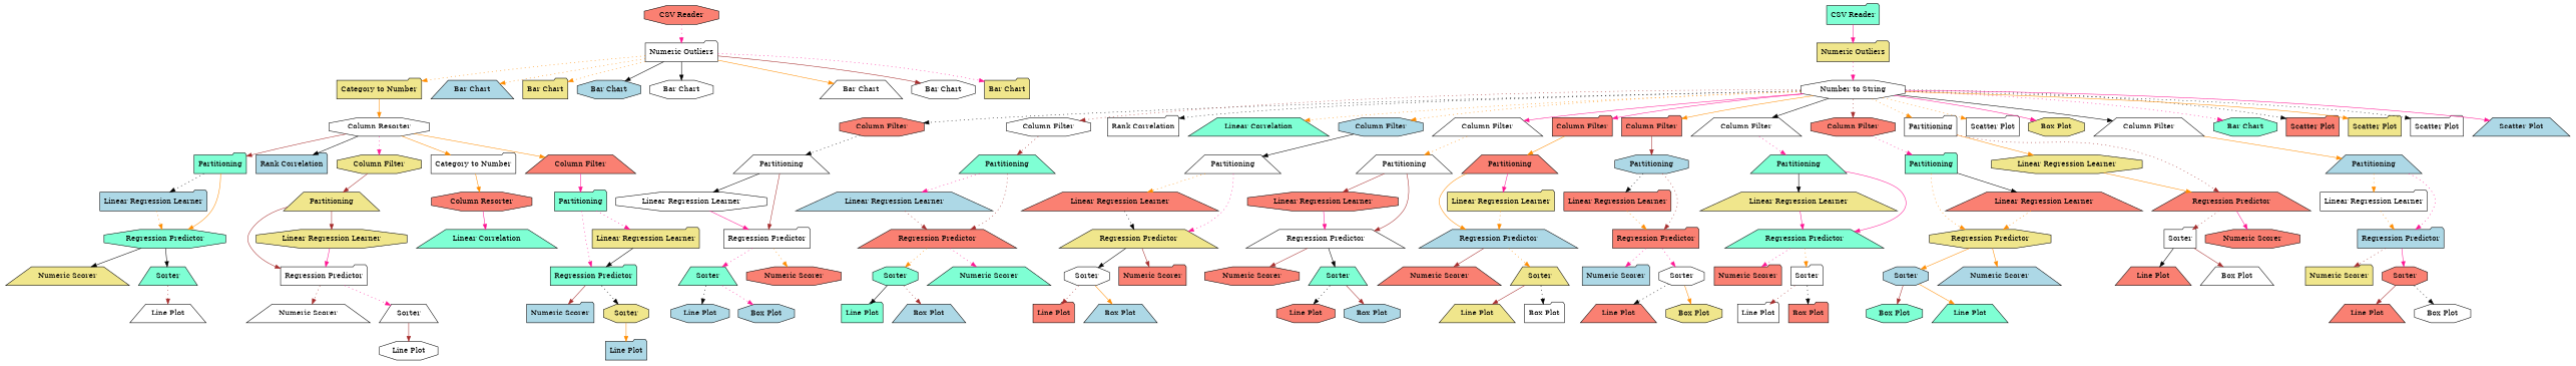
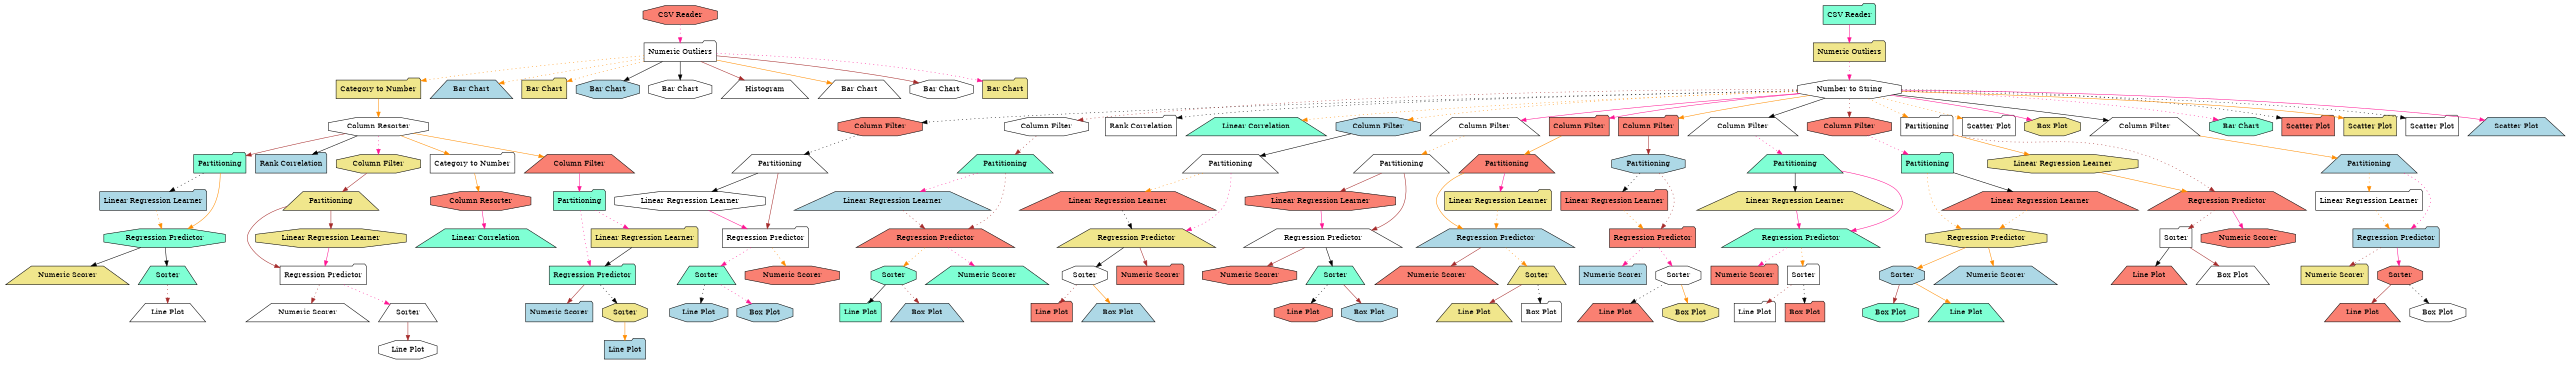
  digraph {
    rankdir=TB
    node [style=filled fillcolor=white shape=trapezium]
    edge [color=darkorange style=solid]
    n1 [label="CSV Reader" fillcolor=salmon shape=octagon]
    n2 [label="Numeric Outliers" shape=folder]
    n3 [label="Category to Number" fillcolor=khaki shape=folder]
    n4 [label="Bar Chart" fillcolor=lightblue]
    n5 [label="Bar Chart" fillcolor=khaki shape=folder]
    n6 [label="Bar Chart" fillcolor=lightblue shape=octagon]
    n7 [label="Bar Chart" shape=octagon]
+   n8 [label=Histogram]
    n9 [label="Bar Chart"]
    n10 [label="Bar Chart" shape=octagon]
    n11 [label="Bar Chart" fillcolor=khaki shape=folder]
    n12 [label="Column Resorter" shape=octagon]
    n13 [label="Linear Regression Learner" fillcolor=lightblue shape=folder]
    n14 [label="Regression Predictor" fillcolor=aquamarine shape=octagon]
    n15 [label=Partitioning fillcolor=aquamarine shape=folder]
    n16 [label="Numeric Scorer" fillcolor=khaki]
    n17 [label=Sorter fillcolor=aquamarine]
    n18 [label="Line Plot"]
    n19 [label="Rank Correlation" fillcolor=lightblue shape=folder]
    n20 [label="Column Filter" fillcolor=khaki shape=octagon]
    n21 [label="Category to Number" shape=folder]
    n22 [label="Column Filter" fillcolor=salmon]
    n23 [label=Partitioning fillcolor=khaki]
    n24 [label="Regression Predictor" shape=folder]
    n25 [label="Linear Regression Learner" fillcolor=khaki shape=octagon]
    n26 [label="Numeric Scorer"]
    n27 [label=Sorter]
    n28 [label="Line Plot" shape=octagon]
    n29 [label="Linear Correlation" fillcolor=aquamarine]
    n30 [label="Column Resorter" fillcolor=salmon shape=octagon]
    n31 [label=Partitioning fillcolor=aquamarine shape=folder]
    n32 [label="Regression Predictor" fillcolor=aquamarine shape=folder]
    n33 [label="Linear Regression Learner" fillcolor=khaki shape=folder]
    n34 [label="Numeric Scorer" fillcolor=lightblue shape=folder]
    n35 [label=Sorter fillcolor=khaki shape=octagon]
    n36 [label="Line Plot" fillcolor=lightblue shape=folder]
    n37 [label="CSV Reader" fillcolor=aquamarine shape=folder]
    n38 [label="Numeric Outliers" fillcolor=khaki shape=folder]
    n39 [label="Number to String" shape=octagon]
    n40 [label=Sorter fillcolor=aquamarine]
    n41 [label="Line Plot" fillcolor=lightblue shape=octagon]
    n42 [label="Box Plot" fillcolor=lightblue shape=octagon]
    n43 [label=Partitioning]
    n44 [label="Linear Regression Learner" shape=octagon]
    n45 [label="Regression Predictor" shape=folder]
    n46 [label="Numeric Scorer" fillcolor=salmon shape=octagon]
    n47 [label="Column Filter" fillcolor=salmon shape=octagon]
    n48 [label=Sorter fillcolor=aquamarine shape=octagon]
    n49 [label="Line Plot" fillcolor=aquamarine shape=folder]
    n50 [label="Box Plot" fillcolor=lightblue]
    n51 [label=Partitioning fillcolor=aquamarine]
    n52 [label="Linear Regression Learner" fillcolor=lightblue]
    n53 [label="Regression Predictor" fillcolor=salmon]
    n54 [label="Numeric Scorer" fillcolor=aquamarine]
    n55 [label="Column Filter" shape=octagon]
    n56 [label="Rank Correlation" shape=folder]
    n57 [label="Linear Correlation" fillcolor=aquamarine]
    n58 [label=Sorter shape=octagon]
    n59 [label="Line Plot" fillcolor=salmon shape=folder]
    n60 [label="Box Plot" fillcolor=lightblue]
    n61 [label=Partitioning]
    n62 [label="Linear Regression Learner" fillcolor=salmon]
    n63 [label="Regression Predictor" fillcolor=khaki]
    n64 [label="Numeric Scorer" fillcolor=salmon shape=folder]
    n65 [label="Column Filter" fillcolor=lightblue shape=octagon]
    n66 [label="Line Plot" fillcolor=salmon shape=octagon]
    n67 [label="Box Plot" fillcolor=lightblue shape=octagon]
    n68 [label=Partitioning]
    n69 [label="Linear Regression Learner" fillcolor=salmon shape=octagon]
    n70 [label="Regression Predictor"]
    n71 [label="Numeric Scorer" fillcolor=salmon shape=octagon]
    n72 [label=Sorter fillcolor=aquamarine]
    n73 [label="Column Filter"]
    n74 [label="Regression Predictor" fillcolor=lightblue]
    n75 [label="Numeric Scorer" fillcolor=salmon]
    n76 [label=Sorter fillcolor=khaki]
    n77 [label="Column Filter" fillcolor=salmon shape=folder]
    n78 [label=Partitioning fillcolor=salmon]
    n79 [label="Line Plot" fillcolor=khaki]
    n80 [label="Box Plot" shape=folder]
    n81 [label="Linear Regression Learner" fillcolor=khaki shape=folder]
    n82 [label="Linear Regression Learner" fillcolor=salmon shape=folder]
    n83 [label="Regression Predictor" fillcolor=salmon shape=folder]
    n84 [label="Numeric Scorer" fillcolor=lightblue shape=folder]
    n85 [label=Sorter shape=octagon]
    n86 [label="Column Filter" fillcolor=salmon shape=folder]
    n87 [label=Partitioning fillcolor=lightblue shape=octagon]
    n88 [label="Line Plot" fillcolor=salmon]
    n89 [label="Box Plot" fillcolor=khaki shape=octagon]
    n90 [label="Linear Regression Learner" fillcolor=khaki]
    n91 [label="Regression Predictor" fillcolor=aquamarine]
    n92 [label="Numeric Scorer" fillcolor=salmon shape=folder]
    n93 [label=Sorter shape=folder]
    n94 [label="Column Filter"]
    n95 [label=Partitioning fillcolor=aquamarine]
    n96 [label="Line Plot" shape=folder]
    n97 [label="Box Plot" fillcolor=salmon shape=folder]
    n98 [label=Partitioning fillcolor=aquamarine shape=folder]
    n99 [label="Regression Predictor" fillcolor=khaki shape=octagon]
    n100 [label="Linear Regression Learner" fillcolor=salmon]
    n101 [label="Box Plot" fillcolor=aquamarine shape=octagon]
    n102 [label="Line Plot" fillcolor=aquamarine]
    n103 [label=Sorter fillcolor=lightblue shape=octagon]
    n104 [label="Column Filter" fillcolor=salmon shape=octagon]
    n105 [label="Numeric Scorer" fillcolor=lightblue]
    n106 [label=Partitioning shape=folder]
    n107 [label="Scatter Plot" shape=folder]
    n108 [label="Box Plot" fillcolor=khaki shape=octagon]
    n109 [label="Column Filter"]
    n110 [label="Bar Chart" fillcolor=aquamarine shape=octagon]
    n111 [label="Scatter Plot" fillcolor=salmon shape=folder]
    n112 [label="Scatter Plot" fillcolor=khaki shape=folder]
    n113 [label="Scatter Plot" shape=folder]
    n114 [label="Scatter Plot" fillcolor=lightblue]
    n115 [label=Sorter shape=folder]
    n116 [label="Line Plot" fillcolor=salmon]
    n117 [label="Box Plot"]
    n118 [label="Linear Regression Learner" fillcolor=khaki shape=octagon]
    n119 [label="Regression Predictor" fillcolor=salmon]
    n120 [label="Numeric Scorer" fillcolor=salmon shape=octagon]
    n121 [label="Line Plot" fillcolor=salmon]
    n122 [label="Box Plot" shape=octagon]
    n123 [label=Partitioning fillcolor=lightblue]
    n124 [label="Linear Regression Learner" shape=folder]
    n125 [label="Regression Predictor" fillcolor=lightblue shape=folder]
    n126 [label="Numeric Scorer" fillcolor=khaki shape=folder]
    n127 [label=Sorter fillcolor=salmon shape=octagon]
    n1 -> n2 [color=deeppink style=dotted]
    n2 -> n3 [style=dotted]
    n2 -> n4 [style=dotted]
    n2 -> n5 [style=dotted]
    n2 -> n6 [color=black]
    n2 -> n7 [color=black]
+   n2 -> n8 [color=brown]
    n2 -> n9
    n2 -> n10 [color=brown]
    n2 -> n11 [color=deeppink style=dotted]
    n3 -> n12
    n12 -> n15 [color=brown]
    n12 -> n19 [color=black]
    n12 -> n20 [color=deeppink style=dotted]
    n12 -> n21
    n12 -> n22
    n13 -> n14 [style=dotted]
    n14 -> n16 [color=black]
    n14 -> n17 [color=black]
    n15 -> n13 [color=black style=dotted]
    n15 -> n14
    n17 -> n18 [color=brown style=dotted]
    n20 -> n23 [color=brown]
    n21 -> n30
    n22 -> n31 [color=deeppink]
    n23 -> n24 [color=brown]
    n23 -> n25 [color=brown]
    n24 -> n26 [color=brown style=dotted]
    n24 -> n27 [color=deeppink style=dotted]
    n25 -> n24 [color=deeppink]
    n27 -> n28 [color=brown]
    n30 -> n29 [color=deeppink]
    n31 -> n32 [color=deeppink style=dotted]
    n31 -> n33 [color=deeppink style=dotted]
    n32 -> n34 [color=brown]
    n32 -> n35 [color=black style=dotted]
    n33 -> n32 [color=black]
    n35 -> n36
    n37 -> n38 [color=deeppink]
    n38 -> n39 [color=deeppink style=dotted]
    n39 -> n47 [color=black style=dotted]
    n39 -> n55 [color=brown style=dotted]
    n39 -> n56 [color=black style=dotted]
    n39 -> n57 [style=dotted]
    n39 -> n65 [style=dotted]
    n39 -> n73 [color=deeppink]
    n39 -> n77 [color=deeppink]
    n39 -> n86
    n39 -> n94 [color=black]
    n39 -> n104 [color=brown style=dotted]
    n39 -> n106 [style=dotted]
    n39 -> n107 [style=dotted]
    n39 -> n108 [color=deeppink]
    n39 -> n109 [color=black]
    n39 -> n110 [color=deeppink style=dotted]
    n39 -> n111 [color=black style=dotted]
    n39 -> n112
    n39 -> n113 [color=black style=dotted]
    n39 -> n114 [color=deeppink]
    n40 -> n41 [color=black style=dotted]
    n40 -> n42 [color=deeppink style=dotted]
    n43 -> n44 [color=black]
    n43 -> n45 [color=brown]
    n44 -> n45 [color=deeppink]
    n45 -> n40 [color=deeppink style=dotted]
    n45 -> n46 [style=dotted]
    n47 -> n43 [color=black style=dotted]
    n48 -> n49 [color=black]
    n48 -> n50 [color=brown style=dotted]
    n51 -> n52 [color=deeppink style=dotted]
    n51 -> n53 [color=brown style=dotted]
    n52 -> n53 [color=brown style=dotted]
    n53 -> n48 [style=dotted]
    n53 -> n54 [color=deeppink style=dotted]
    n55 -> n51 [color=brown style=dotted]
    n58 -> n59 [color=brown style=dotted]
    n58 -> n60
    n61 -> n62 [style=dotted]
    n61 -> n63 [color=deeppink style=dotted]
    n62 -> n63 [color=black style=dotted]
    n63 -> n58 [color=black]
    n63 -> n64 [color=brown]
    n65 -> n61 [color=black]
    n68 -> n69 [color=brown]
    n68 -> n70 [color=brown]
    n69 -> n70 [color=deeppink]
    n70 -> n71 [color=brown]
    n70 -> n72 [color=black]
    n72 -> n66 [color=black style=dotted]
    n72 -> n67 [color=brown]
    n73 -> n68 [style=dotted]
    n74 -> n75 [color=brown]
    n74 -> n76 [style=dotted]
    n76 -> n79 [color=brown]
    n76 -> n80 [color=black style=dotted]
    n77 -> n78
    n78 -> n74
    n78 -> n81 [color=deeppink]
    n81 -> n74 [style=dotted]
    n82 -> n83 [style=dotted]
    n83 -> n84 [color=deeppink style=dotted]
    n83 -> n85 [color=deeppink style=dotted]
    n85 -> n88 [color=black style=dotted]
    n85 -> n89
    n86 -> n87 [color=brown]
    n87 -> n82 [color=black style=dotted]
    n87 -> n83 [color=brown style=dotted]
    n90 -> n91 [color=deeppink]
    n91 -> n92 [color=deeppink style=dotted]
    n91 -> n93 [style=dotted]
    n93 -> n96 [color=brown style=dotted]
    n93 -> n97 [color=black style=dotted]
    n94 -> n95 [color=deeppink style=dotted]
    n95 -> n90 [color=black]
    n95 -> n91 [color=deeppink]
    n98 -> n99 [style=dotted]
    n98 -> n100 [color=black]
    n99 -> n103
    n99 -> n105
    n100 -> n99 [style=dotted]
    n103 -> n101 [color=brown]
    n103 -> n102
    n104 -> n98 [color=deeppink style=dotted]
    n106 -> n118
    n106 -> n119 [color=brown style=dotted]
    n109 -> n123
    n115 -> n116 [color=black]
    n115 -> n117 [color=brown]
    n118 -> n119
    n119 -> n115 [color=brown style=dotted]
    n119 -> n120 [color=deeppink]
    n123 -> n124 [style=dotted]
    n123 -> n125 [color=deeppink style=dotted]
    n124 -> n125 [style=dotted]
    n125 -> n126 [color=brown style=dotted]
    n125 -> n127 [color=deeppink]
    n127 -> n121 [color=brown]
    n127 -> n122 [color=black style=dotted]
  }
